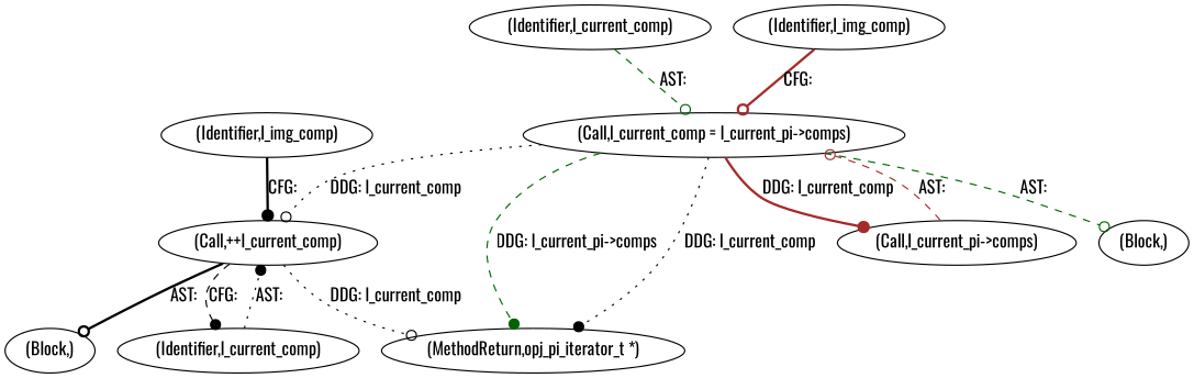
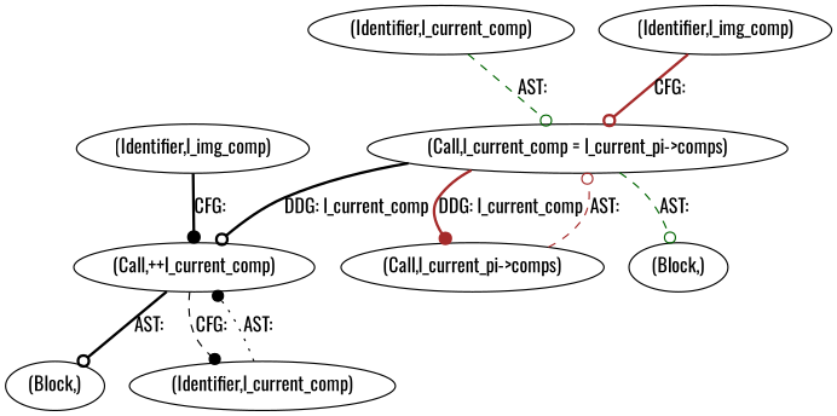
  digraph {
    fontname=Oswald
    node [fontname=Oswald]
    edge [arrowhead=odot color=black fontname=Oswald style=dashed]
    n1 [label="(Call,l_current_comp = l_current_pi->comps)"]
    n2 [label="(Call,++l_current_comp)"]
-   n3 [label="(MethodReturn,opj_pi_iterator_t *)"]
    n4 [label="(Call,l_current_pi->comps)"]
    n5 [label="(Block,)"]
    n6 [label="(Block,)"]
    n7 [label="(Identifier,l_current_comp)"]
    n8 [label="(Identifier,l_current_comp)"]
    n9 [label="(Identifier,l_img_comp)"]
    n10 [label="(Identifier,l_img_comp)"]
-   n1 -> n2 [label="DDG: l_current_comp" style=dotted]
-   n1 -> n3 [arrowhead=dot color=darkgreen label="DDG: l_current_pi->comps"]
-   n1 -> n3 [arrowhead=dot label="DDG: l_current_comp" style=dotted]
+   n1 -> n2 [label="DDG: l_current_comp" style=bold]
    n1 -> n4 [arrowhead=dot color=brown label="DDG: l_current_comp" style=bold]
    n1 -> n5 [color=darkgreen label="AST: "]
-   n2 -> n3 [label="DDG: l_current_comp" style=dotted]
    n2 -> n6 [label="AST: " style=bold]
    n2 -> n7 [arrowhead=dot label="CFG: "]
    n4 -> n1 [color=brown label="AST: "]
    n7 -> n2 [arrowhead=dot label="AST: " style=dotted]
    n8 -> n1 [color=darkgreen label="AST: "]
    n9 -> n2 [arrowhead=dot label="CFG: " style=bold]
    n10 -> n1 [color=brown label="CFG: " style=bold]
  }
